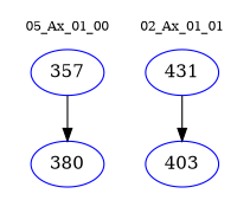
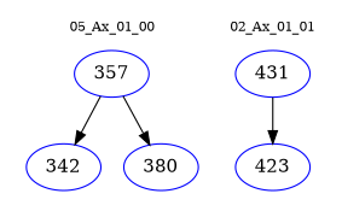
  digraph {
    node [color=blue]
    edge [color=black]
    n1 [label=357]
+   n2 [label=342]
    n3 [label=380]
    n4 [label=431]
-   n5 [label=403]
+   n5 [label=423]
    subgraph cluster_1 {
      color=white
      fontsize=10
      label="05_Ax_01_00"
      n1
+     n2
      n3
    }
    subgraph cluster_2 {
      color=white
      fontsize=10
      label="02_Ax_01_01"
      n4
      n5
    }
+   n1 -> n2
    n1 -> n3
    n4 -> n5
  }
